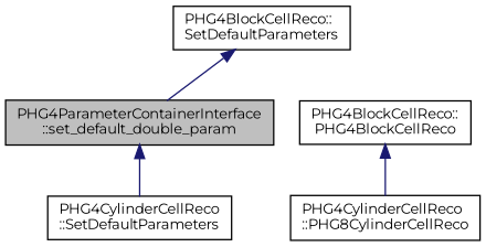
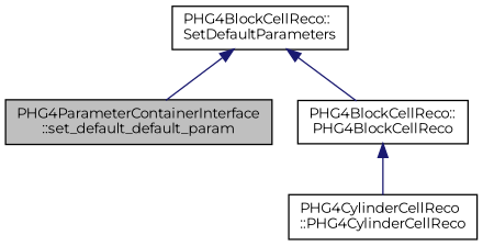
  digraph {
    fontname=Montserrat
    rankdir=TB
    node [color=black fontname=Montserrat fontsize=10 shape=record]
    edge [color=midnightblue dir=back fontname=Montserrat fontsize=10 labelfontname=FreeSans labelfontsize=10 style=solid]
-   n1 [fillcolor=grey75 fontcolor=black height=0.2 label="PHG4ParameterContainerInterface\l::set_default_double_param" style=filled width=0.4]
-   n2 [height=0.2 label="PHG4CylinderCellReco\l::SetDefaultParameters" width=0.4]
+   n1 [fillcolor=grey75 fontcolor=black height=0.2 label="PHG4ParameterContainerInterface\l::set_default_default_param" style=filled width=0.4]
    n3 [height=0.2 label="PHG4BlockCellReco::\lSetDefaultParameters" width=0.4]
    n4 [height=0.2 label="PHG4BlockCellReco::\lPHG4BlockCellReco" width=0.4]
-   n5 [height=0.2 label="PHG4CylinderCellReco\l::PHG8CylinderCellReco" width=0.4]
-   n1 -> n2
+   n5 [height=0.2 label="PHG4CylinderCellReco\l::PHG4CylinderCellReco" width=0.4]
    n3 -> n1
+   n3 -> n4
    n4 -> n5
  }
